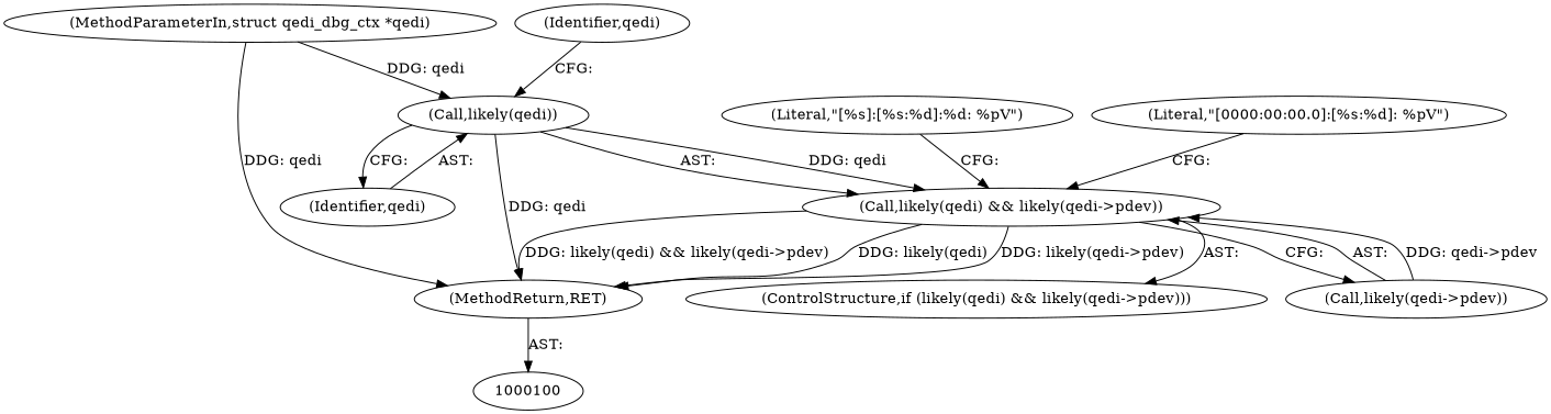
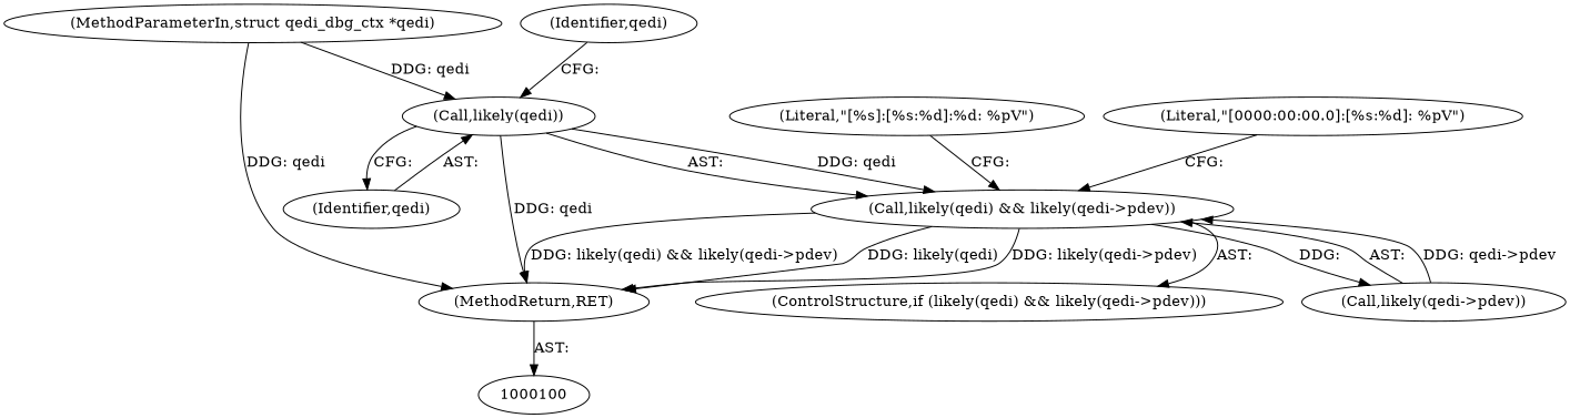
  digraph {
    n1 [label="(MethodParameterIn,struct qedi_dbg_ctx *qedi)"]
    n2 [label="(Call,likely(qedi))"]
    n3 [label="(MethodReturn,RET)"]
    n4 [label="(Call,likely(qedi) && likely(qedi->pdev))"]
    n5 [label="(Identifier,qedi)"]
    1000100
    n7 [label="(ControlStructure,if (likely(qedi) && likely(qedi->pdev)))"]
    n8 [label="(Call,likely(qedi->pdev))"]
    n9 [label="(Literal,\"[%s]:[%s:%d]:%d: %pV\")"]
    n10 [label="(Identifier,qedi)"]
    n11 [label="(Literal,\"[0000:00:00.0]:[%s:%d]: %pV\")"]
    n1 -> n2 [label="DDG: qedi"]
    n1 -> n3 [label="DDG: qedi"]
    n2 -> n3 [label="DDG: qedi"]
    n2 -> n4 [label="AST: "]
    n2 -> n4 [label="DDG: qedi"]
    n2 -> n5 [label="CFG: "]
    n3 -> 1000100 [label="AST: "]
    n4 -> n3 [label="DDG: likely(qedi)"]
    n4 -> n3 [label="DDG: likely(qedi->pdev)"]
    n4 -> n3 [label="DDG: likely(qedi) && likely(qedi->pdev)"]
    n4 -> n7 [label="AST: "]
-   n4 -> n8 [label="CFG: "]
+   n4 -> n8 [label="DDG: "]
    n5 -> n2 [label="AST: "]
    n8 -> n4 [label="AST: "]
    n8 -> n4 [label="DDG: qedi->pdev"]
    n9 -> n4 [label="CFG: "]
    n10 -> n2 [label="CFG: "]
    n11 -> n4 [label="CFG: "]
  }
